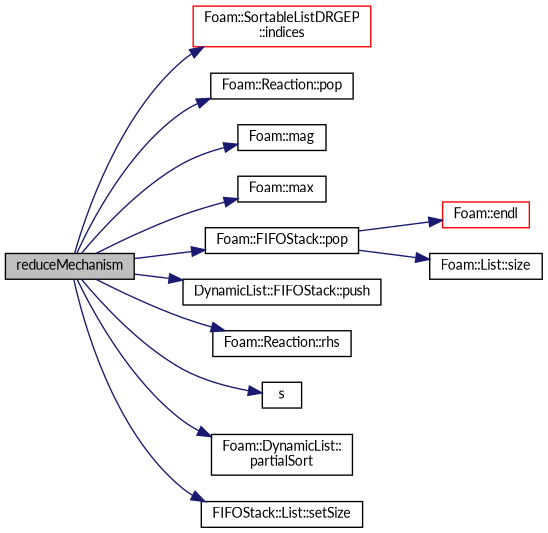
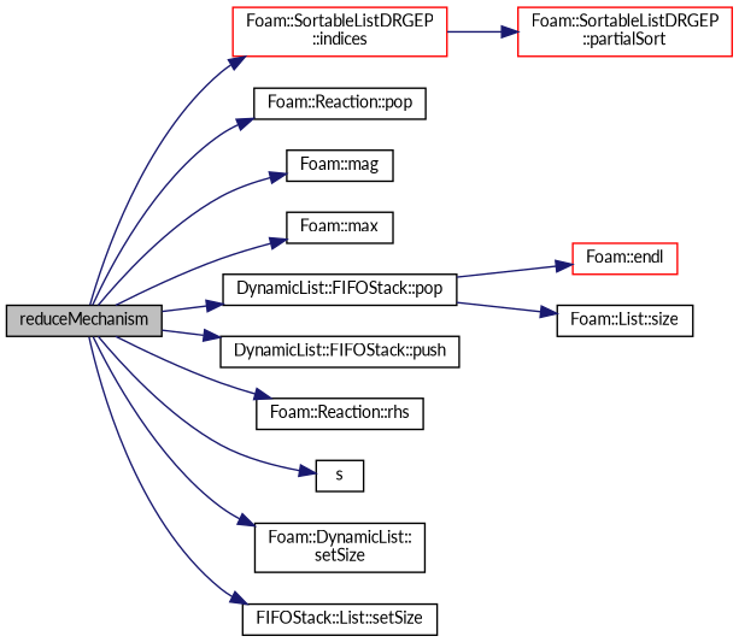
  digraph {
    fontname=Lato
    rankdir=LR
    node [color=black fontname=Lato fontsize=10 shape=record]
    edge [color=midnightblue fontname=Lato fontsize=10 labelfontname=Helvetica labelfontsize=10 style=solid]
    n1 [fillcolor=grey75 fontcolor=black height=0.2 label=reduceMechanism style=filled width=0.4]
    n2 [color=red height=0.2 label="Foam::SortableListDRGEP\l::indices" width=0.4]
    n3 [height=0.2 label="Foam::Reaction::pop" width=0.4]
    n4 [height=0.2 label="Foam::mag" width=0.4]
    n5 [height=0.2 label="Foam::max" width=0.4]
-   n6 [height=0.2 label="Foam::FIFOStack::pop" width=0.4]
+   n6 [height=0.2 label="DynamicList::FIFOStack::pop" width=0.4]
    n7 [height=0.2 label="DynamicList::FIFOStack::push" width=0.4]
    n8 [height=0.2 label="Foam::Reaction::rhs" width=0.4]
    n9 [height=0.2 label=s width=0.4]
-   n10 [height=0.2 label="Foam::DynamicList::\lpartialSort" width=0.4]
+   n10 [height=0.2 label="Foam::DynamicList::\lsetSize" width=0.4]
    n11 [height=0.2 label="FIFOStack::List::setSize" width=0.4]
    n12 [color=red height=0.2 label="Foam::endl" width=0.4]
+   n13 [color=red height=0.2 label="Foam::SortableListDRGEP\l::partialSort" width=0.4]
    n14 [height=0.2 label="Foam::List::size" width=0.4]
    n1 -> n2
    n1 -> n3
    n1 -> n4
    n1 -> n5
    n1 -> n6
    n1 -> n7
    n1 -> n8
    n1 -> n9
    n1 -> n10
    n1 -> n11
+   n2 -> n13
    n6 -> n12
    n6 -> n14
  }
